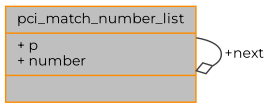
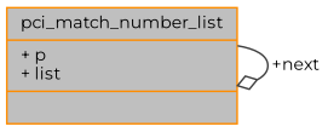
  digraph {
    fontname=Montserrat
-   n1 [color=darkorange fillcolor=grey75 fontcolor=black fontname=Montserrat fontsize=10 height=0.2 label="{pci_match_number_list\n|+ p\l+ number\l|}" shape=record style=filled width=0.4]
+   n1 [color=darkorange fillcolor=grey75 fontcolor=black fontname=Montserrat fontsize=10 height=0.2 label="{pci_match_number_list\n|+ p\l+ list\l|}" shape=record style=filled width=0.4]
    n1 -> n1 [arrowhead=odiamond color=grey25 fontname=Montserrat fontsize=10 label=" +next" labelfontname=Helvetica labelfontsize=10 style=solid]
  }
